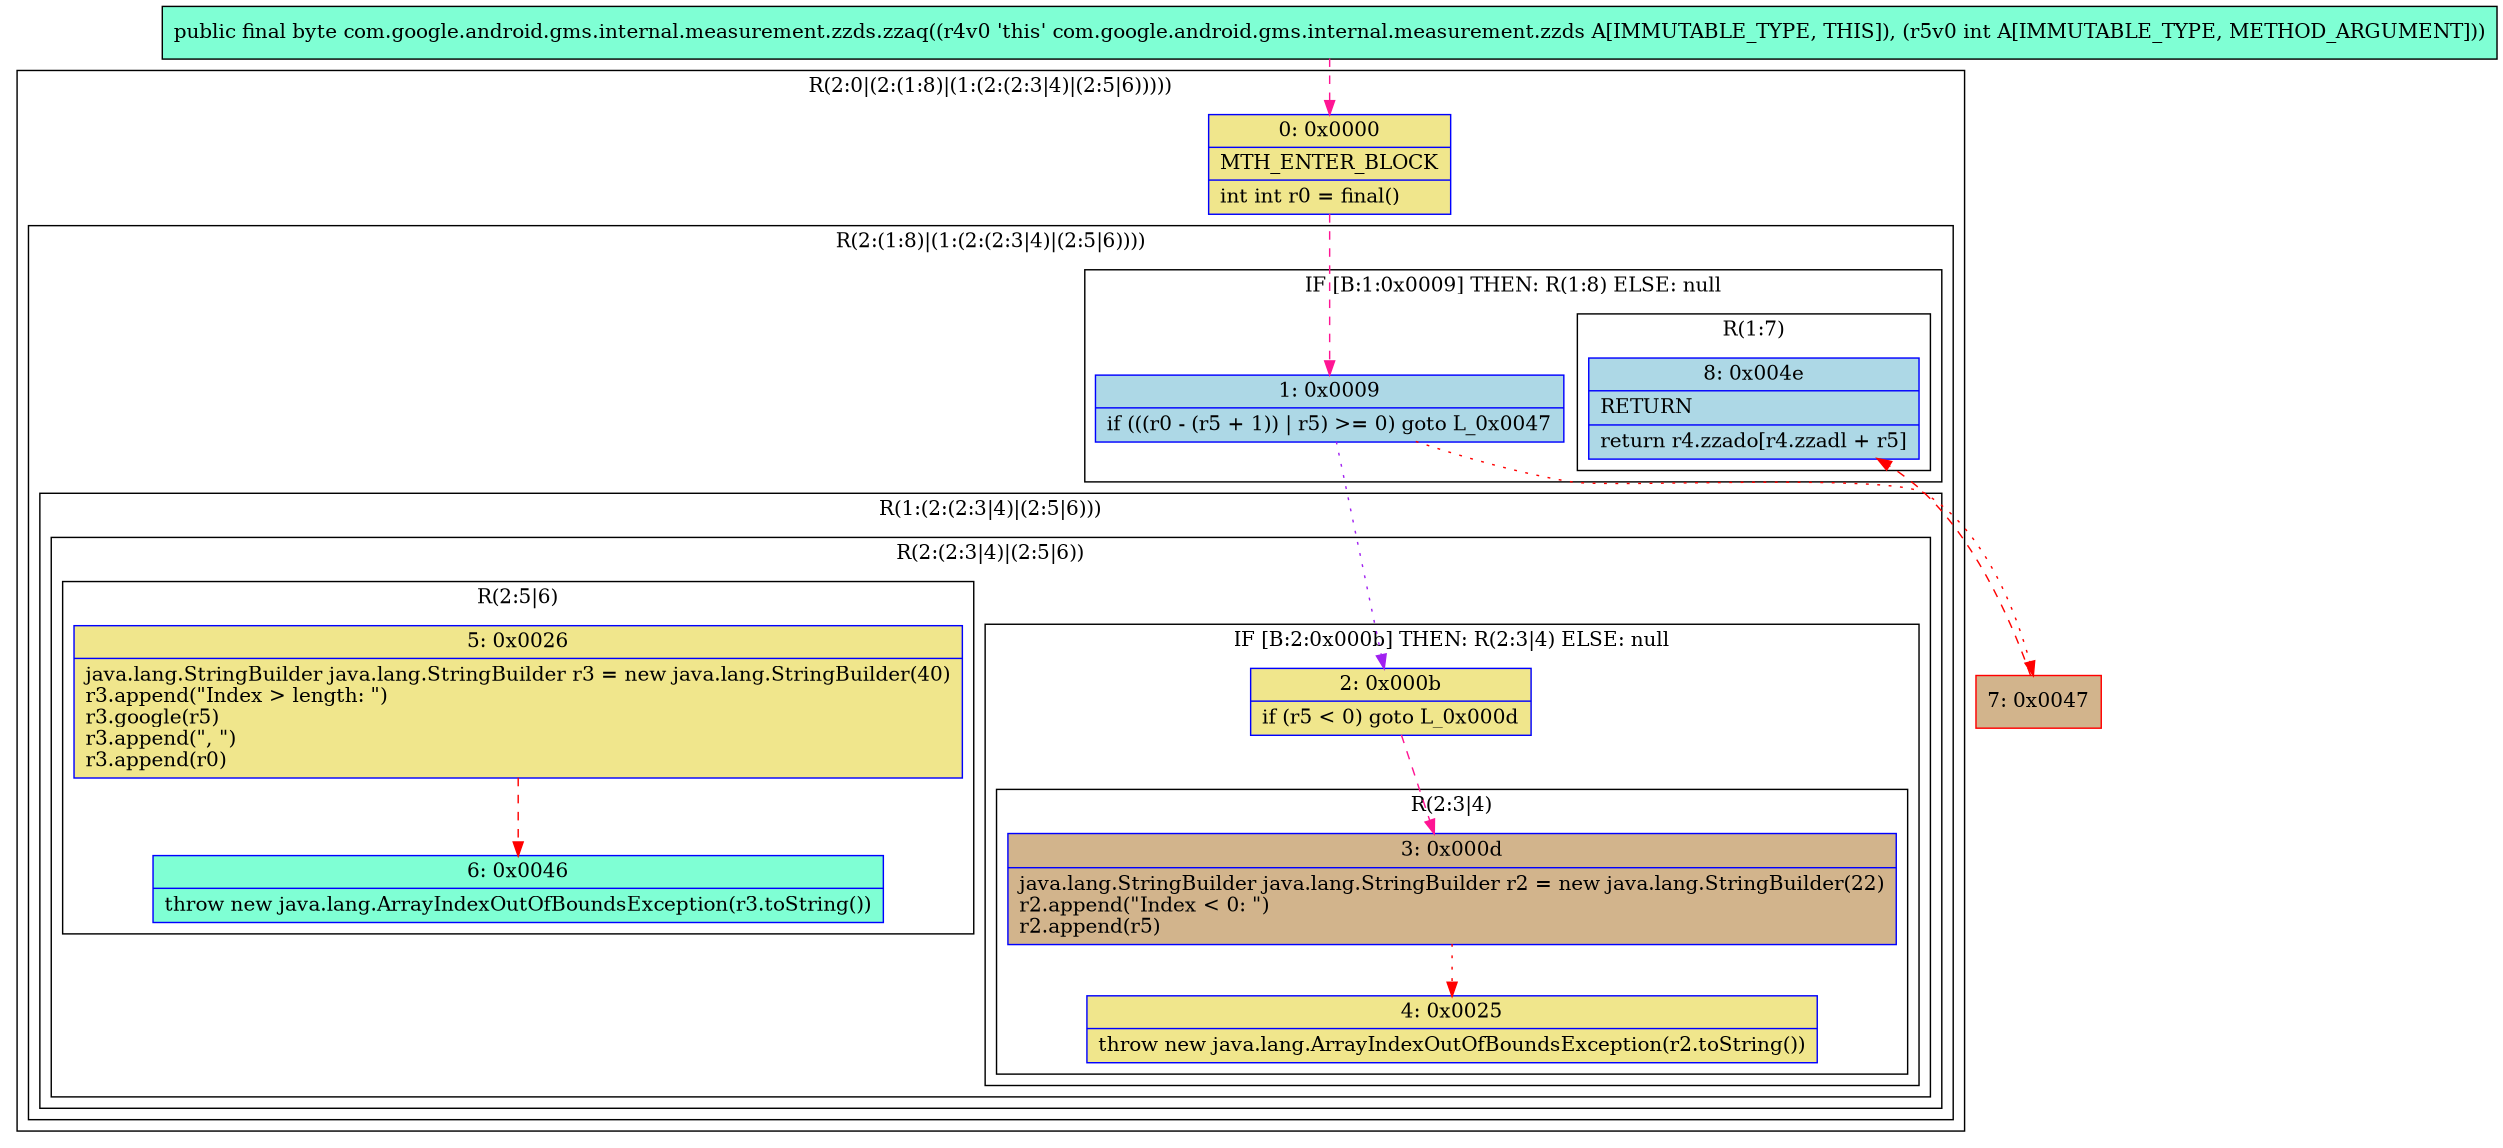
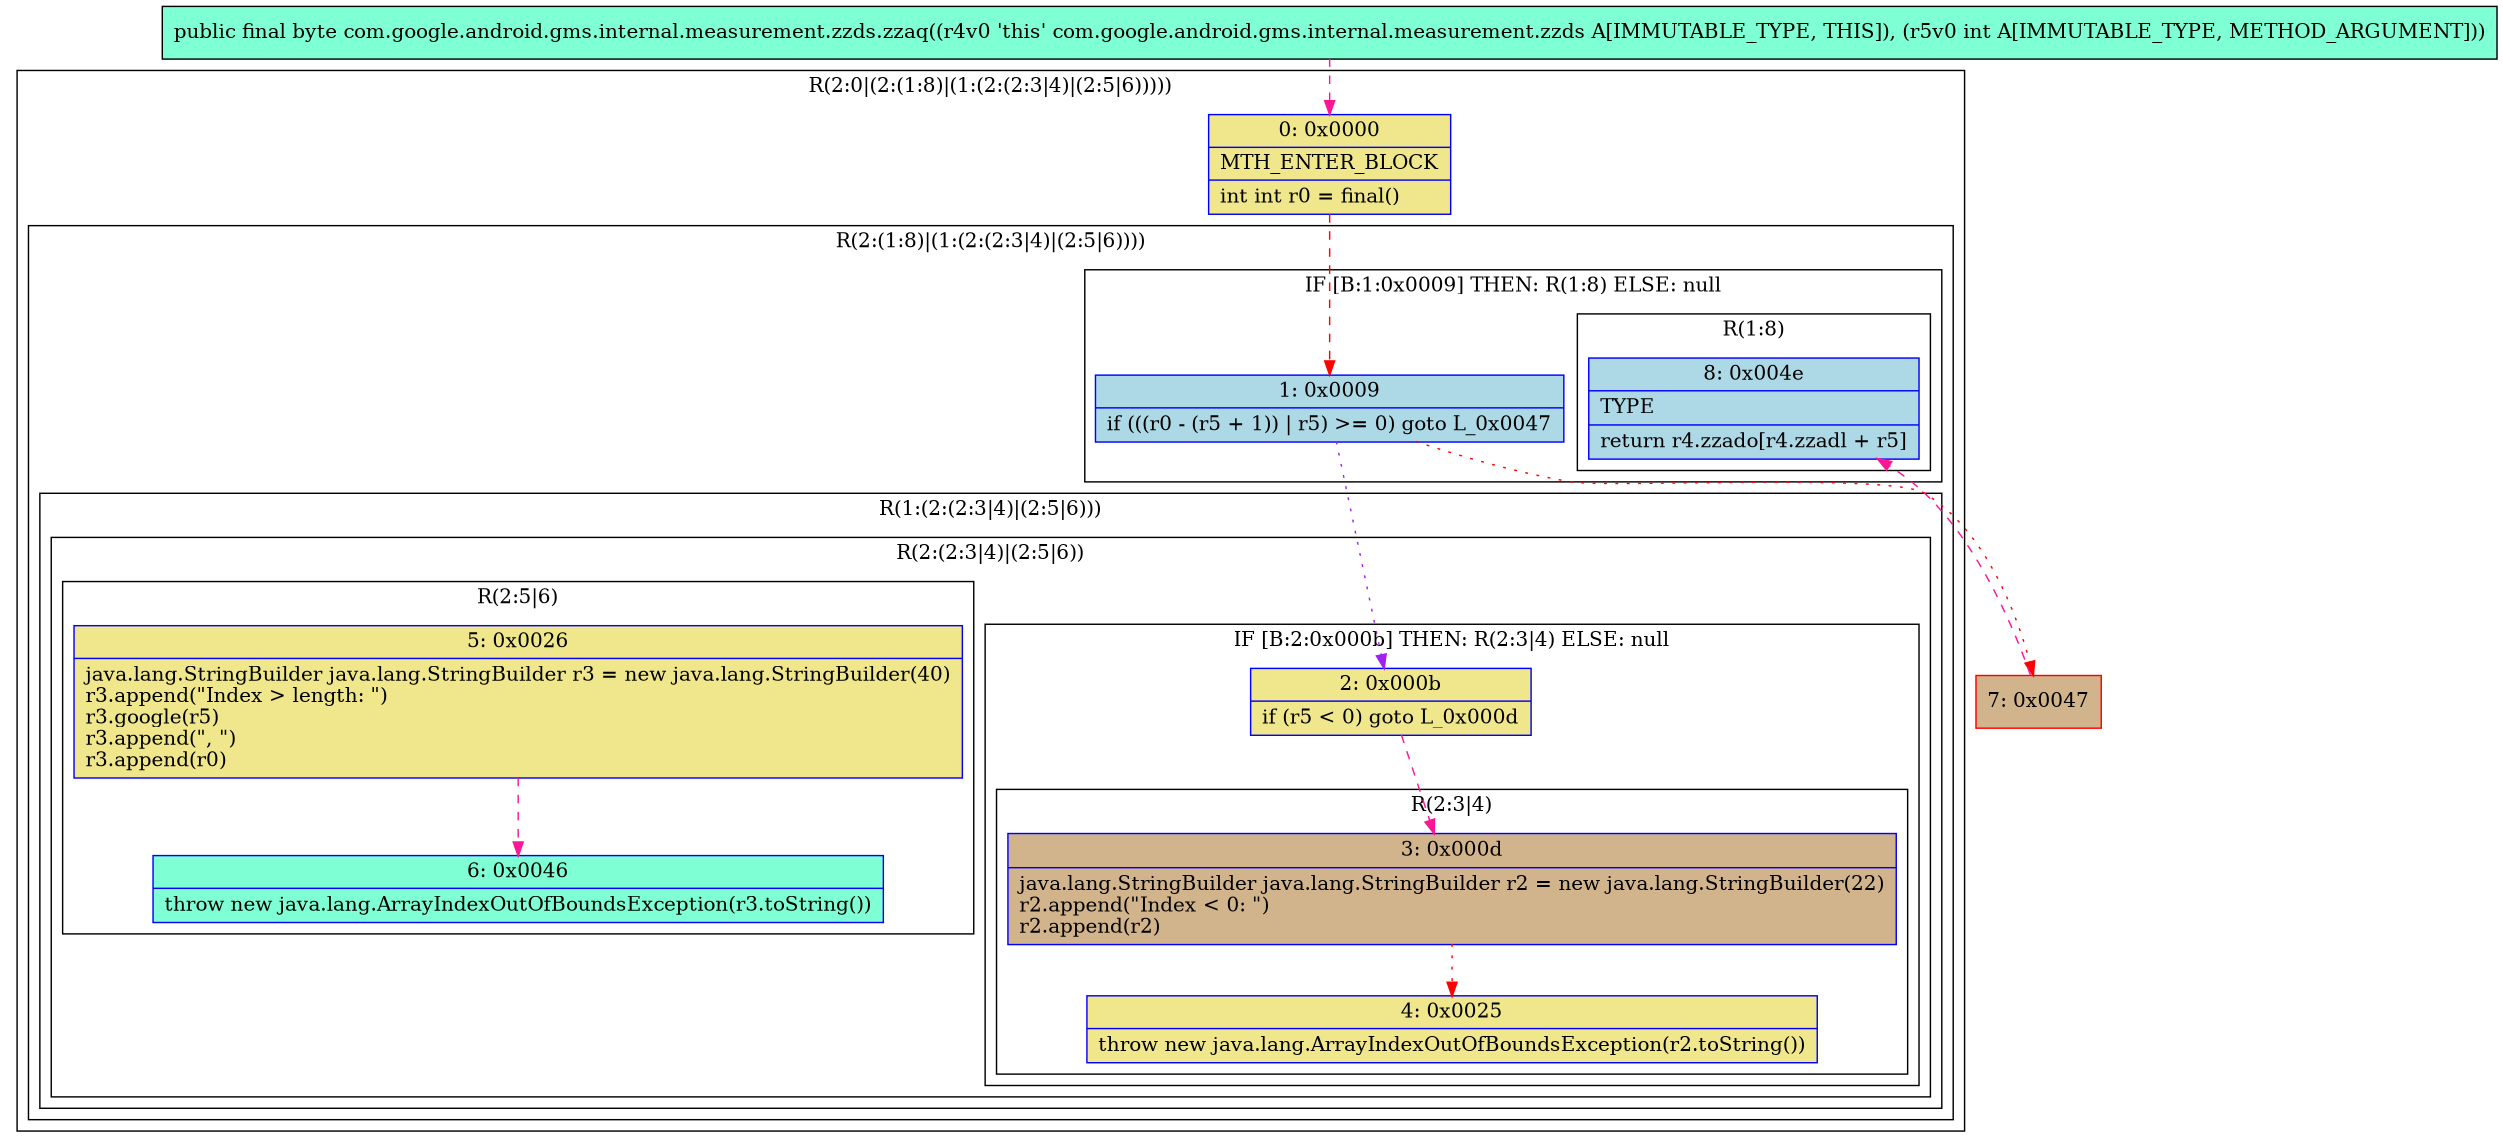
  digraph {
    node [color=blue fillcolor=khaki shape=record style=filled]
    edge [color=deeppink style=dashed]
-   n1 [fillcolor=lightblue label="{8\:\ 0x004e|RETURN\l|return r4.zzado[r4.zzadl + r5]\l}"]
+   n1 [fillcolor=lightblue label="{8\:\ 0x004e|TYPE\l|return r4.zzado[r4.zzadl + r5]\l}"]
    n2 [fillcolor=lightblue label="{1\:\ 0x0009|if (((r0 \- (r5 + 1)) \| r5) \>= 0) goto L_0x0047\l}"]
-   n3 [fillcolor=tan label="{3\:\ 0x000d|java.lang.StringBuilder java.lang.StringBuilder r2 = new java.lang.StringBuilder(22)\lr2.append(\"Index \< 0: \")\lr2.append(r5)\l}"]
+   n3 [fillcolor=tan label="{3\:\ 0x000d|java.lang.StringBuilder java.lang.StringBuilder r2 = new java.lang.StringBuilder(22)\lr2.append(\"Index \< 0: \")\lr2.append(r2)\l}"]
    n4 [label="{4\:\ 0x0025|throw new java.lang.ArrayIndexOutOfBoundsException(r2.toString())\l}"]
    n5 [label="{2\:\ 0x000b|if (r5 \< 0) goto L_0x000d\l}"]
    n6 [label="{5\:\ 0x0026|java.lang.StringBuilder java.lang.StringBuilder r3 = new java.lang.StringBuilder(40)\lr3.append(\"Index \> length: \")\lr3.google(r5)\lr3.append(\", \")\lr3.append(r0)\l}"]
    n7 [fillcolor=aquamarine label="{6\:\ 0x0046|throw new java.lang.ArrayIndexOutOfBoundsException(r3.toString())\l}"]
    n8 [label="{0\:\ 0x0000|MTH_ENTER_BLOCK\l|int int r0 = final()\l}"]
    n9 [color=red fillcolor=tan label="{7\:\ 0x0047}"]
    n10 [fillcolor=aquamarine label="{public final byte com.google.android.gms.internal.measurement.zzds.zzaq((r4v0 'this' com.google.android.gms.internal.measurement.zzds A[IMMUTABLE_TYPE, THIS]), (r5v0 int A[IMMUTABLE_TYPE, METHOD_ARGUMENT])) }" color=""]
    subgraph cluster_1 {
      label="R(2:0|(2:(1:8)|(1:(2:(2:3|4)|(2:5|6)))))"
      n8
      subgraph cluster_2 {
        label="R(2:(1:8)|(1:(2:(2:3|4)|(2:5|6))))"
        subgraph cluster_3 {
          label="IF [B:1:0x0009] THEN: R(1:8) ELSE: null"
          n2
          subgraph cluster_4 {
-           label="R(1:7)"
+           label="R(1:8)"
            n1
          }
        }
        subgraph cluster_5 {
          label="R(1:(2:(2:3|4)|(2:5|6)))"
          subgraph cluster_6 {
            label="R(2:(2:3|4)|(2:5|6))"
            subgraph cluster_7 {
              label="IF [B:2:0x000b] THEN: R(2:3|4) ELSE: null"
              n5
              subgraph cluster_8 {
                label="R(2:3|4)"
                n3
                n4
              }
            }
            subgraph cluster_9 {
              label="R(2:5|6)"
              n6
              n7
            }
          }
        }
      }
    }
    n2 -> n5 [color=purple style=dotted]
    n2 -> n9 [color=red style=dotted]
    n3 -> n4 [color=red style=dotted]
    n5 -> n3
-   n6 -> n7 [color=red]
-   n8 -> n2
-   n9 -> n1 [color=red]
+   n6 -> n7
+   n8 -> n2 [color=red]
+   n9 -> n1
    n10 -> n8
  }
